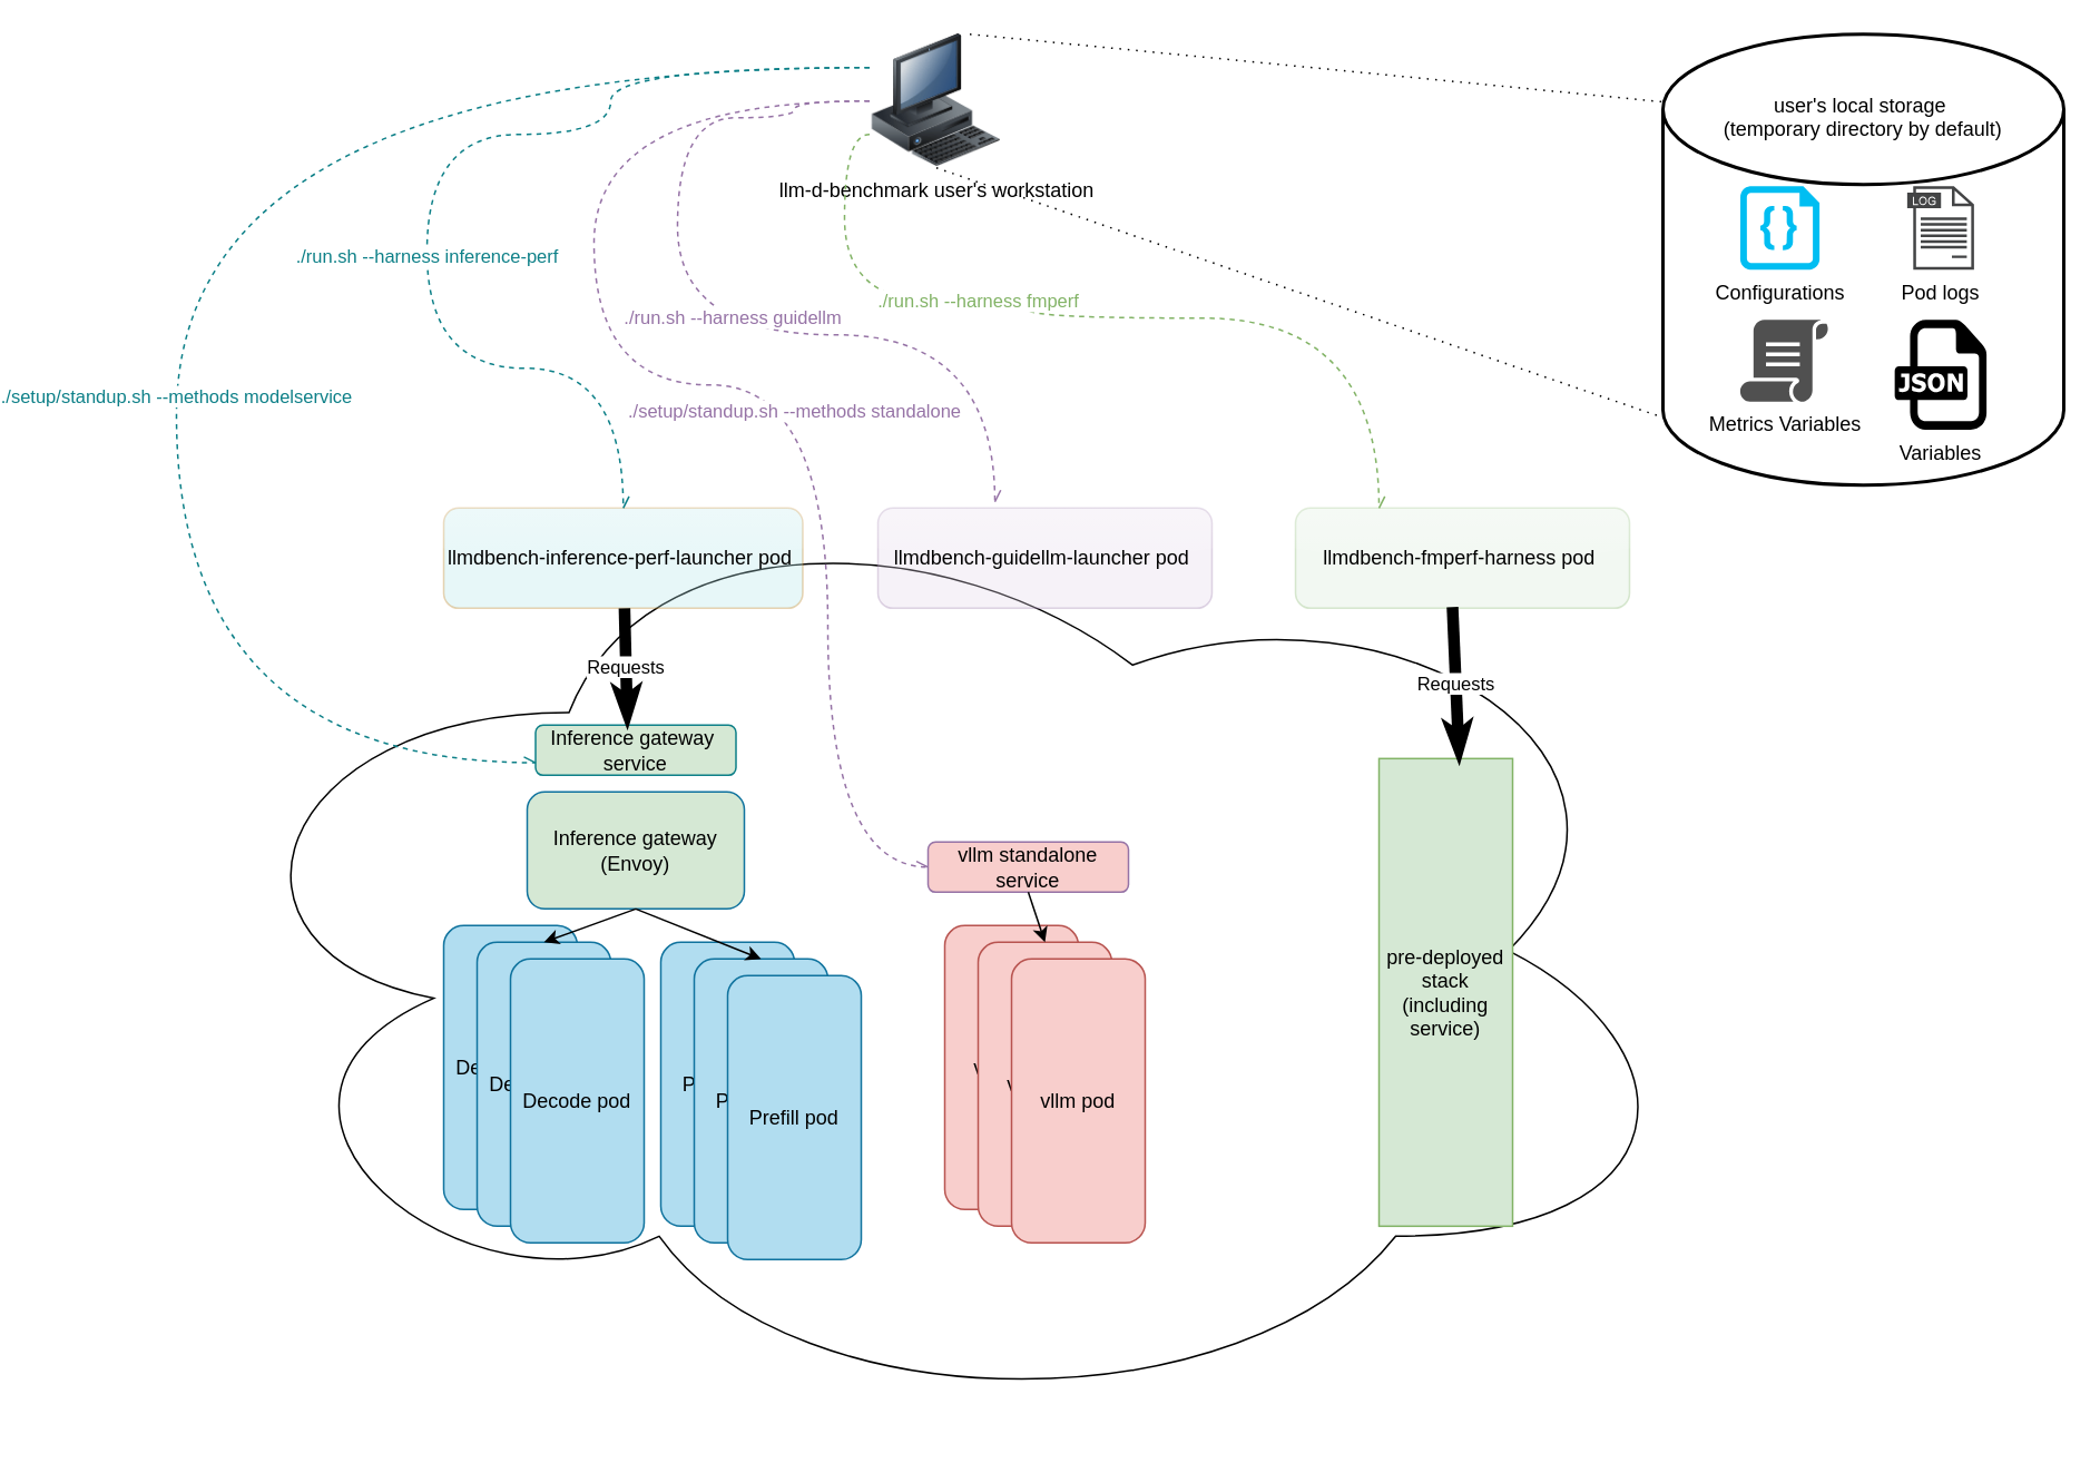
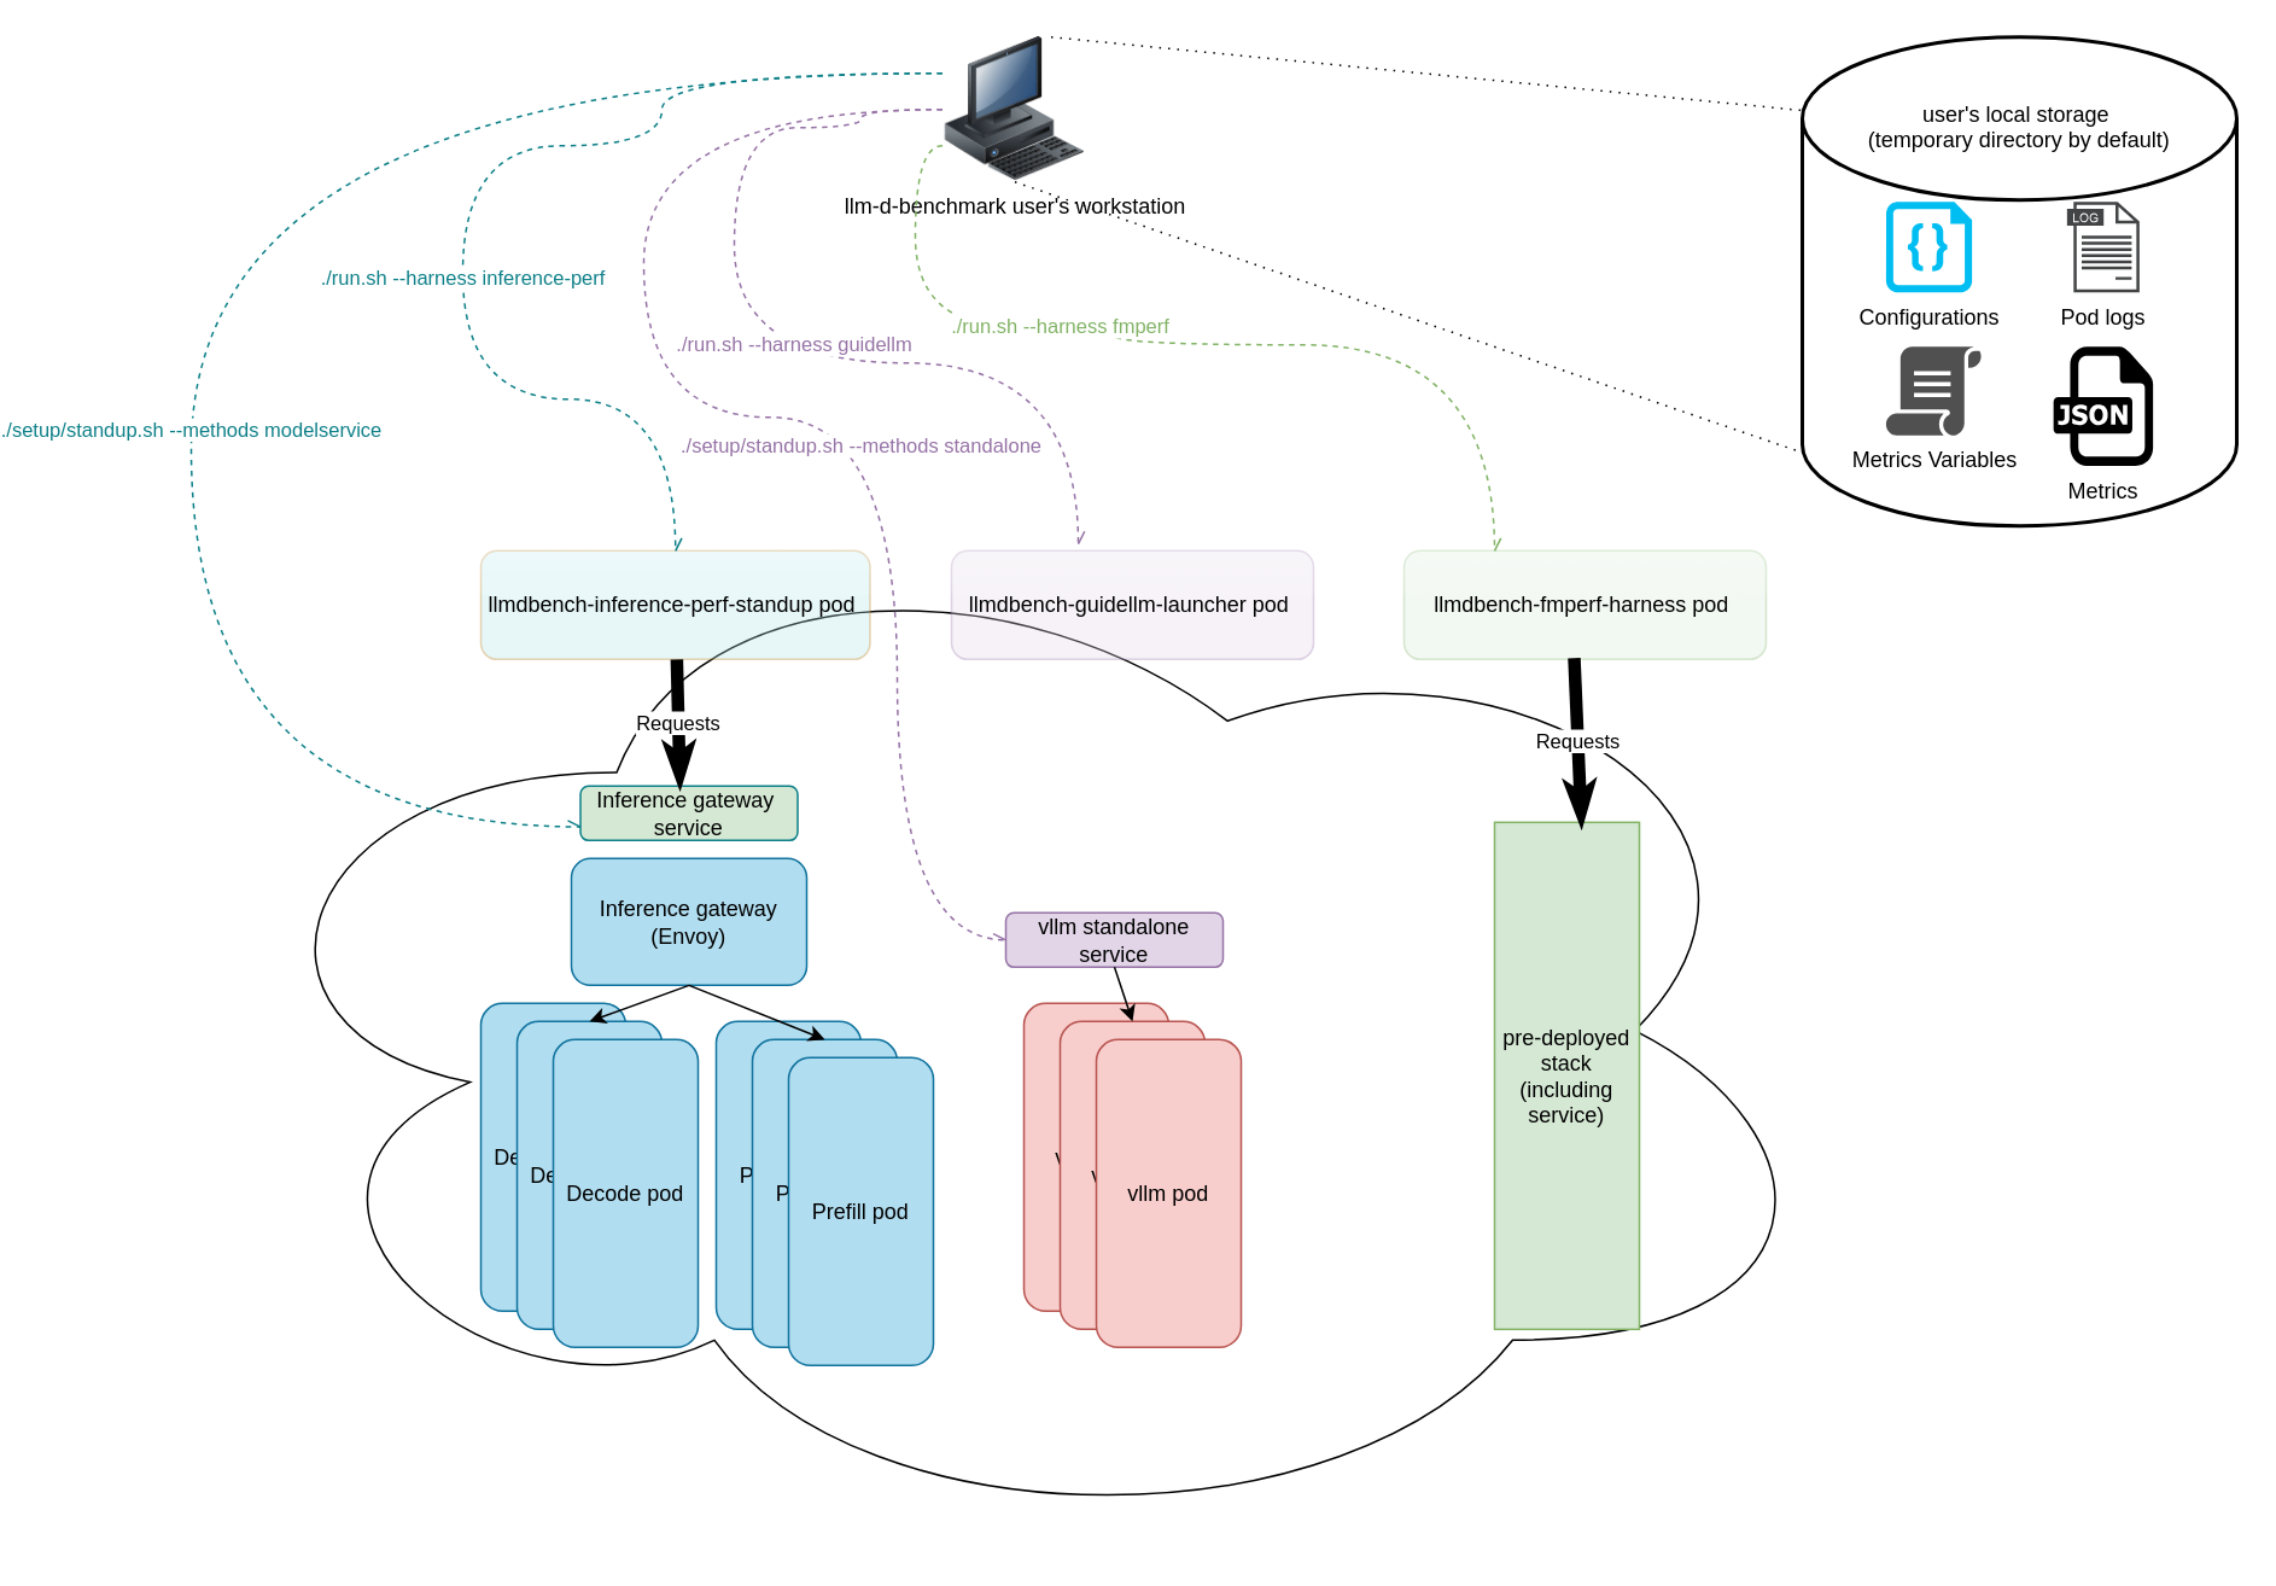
  <mxCell id="0" />
  <mxCell id="1" parent="0" />
  <mxCell id="2" value="llm-d-benchmark user's workstation" style="image;html=1;image=img/lib/clip_art/computers/Workstation_128x128.png" vertex="1" parent="1"><mxGeometry x="435" y="20" width="80" height="80" as="geometry" /></mxCell>
  <mxCell id="3" value="&lt;div&gt;&lt;br&gt;&lt;/div&gt;&lt;div&gt;&lt;br&gt;&lt;/div&gt;user's local storage&amp;nbsp;&lt;div&gt;(temporary directory by default)&lt;/div&gt;" style="strokeWidth=2;html=1;shape=mxgraph.flowchart.database;whiteSpace=wrap;verticalAlign=top;" vertex="1" parent="1"><mxGeometry x="910" y="20" width="240" height="270" as="geometry" /></mxCell>
  <mxCell id="4" value="" style="endArrow=none;dashed=1;html=1;rounded=0;entryX=0;entryY=0.85;entryDx=0;entryDy=0;entryPerimeter=0;exitX=0.5;exitY=1;exitDx=0;exitDy=0;dashPattern=1 4;" edge="1" parent="1" source="2" target="3"><mxGeometry width="50" height="50" relative="1" as="geometry"><mxPoint x="730" y="190" as="sourcePoint" /><mxPoint x="780" y="140" as="targetPoint" /></mxGeometry></mxCell>
  <mxCell id="5" value="" style="endArrow=none;dashed=1;html=1;rounded=0;entryX=0;entryY=0.15;entryDx=0;entryDy=0;entryPerimeter=0;exitX=0.75;exitY=0;exitDx=0;exitDy=0;dashPattern=1 4;" edge="1" parent="1" source="2" target="3"><mxGeometry width="50" height="50" relative="1" as="geometry"><mxPoint x="700" y="40" as="sourcePoint" /><mxPoint x="810" y="488" as="targetPoint" /></mxGeometry></mxCell>
  <mxCell id="6" value="" style="ellipse;shape=cloud;whiteSpace=wrap;html=1;" vertex="1" parent="1"><mxGeometry x="30" y="283.72" width="900" height="570" as="geometry" /></mxCell>
- <mxCell id="7" value="Inference gateway&lt;br&gt;(Envoy)" style="rounded=1;whiteSpace=wrap;html=1;fillColor=#d5e8d4;strokeColor=#10739e;" vertex="1" parent="1"><mxGeometry x="230" y="473.72" width="130" height="70" as="geometry" /></mxCell>
+ <mxCell id="7" value="Inference gateway&lt;br&gt;(Envoy)" style="rounded=1;whiteSpace=wrap;html=1;fillColor=#b1ddf0;strokeColor=#10739e;" vertex="1" parent="1"><mxGeometry x="230" y="473.72" width="130" height="70" as="geometry" /></mxCell>
  <mxCell id="8" value="Decode pod" style="rounded=1;whiteSpace=wrap;html=1;fillColor=#b1ddf0;strokeColor=#10739e;" vertex="1" parent="1"><mxGeometry x="180" y="553.72" width="80" height="170" as="geometry" /></mxCell>
  <mxCell id="9" value="Decode pod" style="rounded=1;whiteSpace=wrap;html=1;fillColor=#b1ddf0;strokeColor=#10739e;" vertex="1" parent="1"><mxGeometry x="200" y="563.72" width="80" height="170" as="geometry" /></mxCell>
  <mxCell id="10" value="Decode pod" style="rounded=1;whiteSpace=wrap;html=1;fillColor=#b1ddf0;strokeColor=#10739e;" vertex="1" parent="1"><mxGeometry x="220" y="573.72" width="80" height="170" as="geometry" /></mxCell>
  <mxCell id="11" value="Prefill pod" style="rounded=1;whiteSpace=wrap;html=1;fillColor=#b1ddf0;strokeColor=#10739e;" vertex="1" parent="1"><mxGeometry x="310" y="563.72" width="80" height="170" as="geometry" /></mxCell>
  <mxCell id="12" value="Prefill pod" style="rounded=1;whiteSpace=wrap;html=1;fillColor=#b1ddf0;strokeColor=#10739e;" vertex="1" parent="1"><mxGeometry y="573.72" width="80" height="170" as="geometry" x="330" /></mxCell>
  <mxCell id="13" value="Prefill pod" style="rounded=1;whiteSpace=wrap;html=1;fillColor=#b1ddf0;strokeColor=#10739e;" vertex="1" parent="1"><mxGeometry x="350" y="583.72" width="80" height="170" as="geometry" /></mxCell>
  <mxCell id="14" value="" style="endArrow=classic;html=1;rounded=0;endSize=6;strokeWidth=1;jumpSize=0;strokeColor=default;curved=0;startSize=6;jumpStyle=arc;targetPerimeterSpacing=0;exitX=0.5;exitY=1;exitDx=0;exitDy=0;entryX=0.5;entryY=0;entryDx=0;entryDy=0;" edge="1" parent="1" source="7" target="9"><mxGeometry width="50" height="50" relative="1" as="geometry"><mxPoint x="150" y="698.72" as="sourcePoint" /><mxPoint x="50" y="983.72" as="targetPoint" /></mxGeometry></mxCell>
  <mxCell id="15" value="" style="endArrow=classic;html=1;rounded=0;endSize=6;strokeWidth=1;jumpSize=0;strokeColor=default;curved=0;startSize=6;jumpStyle=arc;targetPerimeterSpacing=0;exitX=0.5;exitY=1;exitDx=0;exitDy=0;entryX=0.5;entryY=0;entryDx=0;entryDy=0;" edge="1" parent="1" source="7" target="12"><mxGeometry width="50" height="50" relative="1" as="geometry"><mxPoint x="325" y="603.72" as="sourcePoint" /><mxPoint x="270" y="623.72" as="targetPoint" /></mxGeometry></mxCell>
  <mxCell id="16" value="vllm pod" style="rounded=1;whiteSpace=wrap;html=1;fillColor=#f8cecc;strokeColor=#b85450;" vertex="1" parent="1"><mxGeometry x="480" y="553.72" width="80" height="170" as="geometry" /></mxCell>
  <mxCell id="17" value="vllm pod" style="rounded=1;whiteSpace=wrap;html=1;fillColor=#f8cecc;strokeColor=#b85450;" vertex="1" parent="1"><mxGeometry x="500" y="563.72" width="80" height="170" as="geometry" /></mxCell>
  <mxCell id="18" value="vllm pod" style="rounded=1;whiteSpace=wrap;html=1;fillColor=#f8cecc;strokeColor=#b85450;glass=0;" vertex="1" parent="1"><mxGeometry x="520" y="573.72" width="80" height="170" as="geometry" /></mxCell>
  <mxCell id="19" value="Inference gateway&amp;nbsp;&lt;br&gt;service" style="rounded=1;whiteSpace=wrap;html=1;fillColor=#d5e8d4;strokeColor=#0e8088;" vertex="1" parent="1"><mxGeometry x="235" y="433.72" width="120" height="30" as="geometry" /></mxCell>
- <mxCell id="20" value="vllm standalone service" style="rounded=1;whiteSpace=wrap;html=1;fillColor=#f8cecc;strokeColor=#9673a6;" vertex="1" parent="1"><mxGeometry x="470" y="503.72" width="120" height="30" as="geometry" /></mxCell>
+ <mxCell id="20" value="vllm standalone service" style="rounded=1;whiteSpace=wrap;html=1;fillColor=#e1d5e7;strokeColor=#9673a6;" vertex="1" parent="1"><mxGeometry x="470" y="503.72" width="120" height="30" as="geometry" /></mxCell>
  <mxCell id="21" value="" style="endArrow=classic;html=1;rounded=0;endSize=6;strokeWidth=1;jumpSize=0;strokeColor=default;curved=0;startSize=6;jumpStyle=arc;targetPerimeterSpacing=0;exitX=0.5;exitY=1;exitDx=0;exitDy=0;entryX=0.5;entryY=0;entryDx=0;entryDy=0;" edge="1" parent="1" source="20" target="17"><mxGeometry width="50" height="50" relative="1" as="geometry"><mxPoint x="590" y="543.72" as="sourcePoint" /><mxPoint x="665" y="573.72" as="targetPoint" /></mxGeometry></mxCell>
  <mxCell id="22" value="pre-deployed stack (including service)" style="rounded=0;whiteSpace=wrap;html=1;fillColor=#d5e8d4;strokeColor=#82b366;glass=0;" vertex="1" parent="1"><mxGeometry x="740" y="453.72" width="80" height="280" as="geometry" /></mxCell>
- <mxCell id="23" value="llmdbench-inference-perf-launcher pod&amp;nbsp;" style="rounded=1;whiteSpace=wrap;html=1;fillColor=light-dark(#b0e3e6, #9a5800);strokeColor=#BD7000;glass=1;fontColor=#000000;opacity=30;" vertex="1" parent="1"><mxGeometry x="180" y="303.72" width="215" height="60" as="geometry" /></mxCell>
+ <mxCell id="23" value="llmdbench-inference-perf-standup pod&amp;nbsp;" style="rounded=1;whiteSpace=wrap;html=1;fillColor=light-dark(#b0e3e6, #9a5800);strokeColor=#BD7000;glass=1;fontColor=#000000;opacity=30;" vertex="1" parent="1"><mxGeometry x="180" y="303.72" width="215" height="60" as="geometry" /></mxCell>
  <mxCell id="24" value="Requests" style="endArrow=classicThin;html=1;rounded=0;endSize=2;strokeWidth=7;jumpSize=0;strokeColor=default;curved=0;startSize=2;jumpStyle=arc;targetPerimeterSpacing=0;endFill=1;" edge="1" parent="1" source="23"><mxGeometry width="50" height="50" relative="1" as="geometry"><mxPoint x="290" y="353.72" as="sourcePoint" /><mxPoint x="290" y="433.72" as="targetPoint" /></mxGeometry></mxCell>
  <mxCell id="25" value="llmdbench-guidellm-launcher pod&amp;nbsp;" style="rounded=1;whiteSpace=wrap;html=1;fillColor=#e1d5e7;strokeColor=#9673a6;glass=1;opacity=30;" vertex="1" parent="1"><mxGeometry x="440" y="303.72" width="200" height="60" as="geometry" /></mxCell>
  <mxCell id="26" value="llmdbench-fmperf-harness pod&amp;nbsp;" style="rounded=1;whiteSpace=wrap;html=1;fillColor=#d5e8d4;strokeColor=#82b366;glass=1;opacity=30;" vertex="1" parent="1"><mxGeometry x="690" y="303.72" width="200" height="60" as="geometry" /></mxCell>
  <mxCell id="27" value="Requests" style="endArrow=classicThin;html=1;rounded=0;endSize=2;strokeWidth=7;jumpSize=0;strokeColor=default;curved=0;startSize=2;jumpStyle=arc;targetPerimeterSpacing=0;endFill=1;exitX=0.47;exitY=0.988;exitDx=0;exitDy=0;entryX=0.6;entryY=0.005;entryDx=0;entryDy=0;exitPerimeter=0;entryPerimeter=0;" edge="1" parent="1" source="26" target="22"><mxGeometry width="50" height="50" relative="1" as="geometry"><mxPoint x="620" y="480" as="sourcePoint" /><mxPoint x="610" y="620" as="targetPoint" /></mxGeometry></mxCell>
  <mxCell id="28" value="Pod logs" style="sketch=0;pointerEvents=1;shadow=0;dashed=0;html=1;strokeColor=none;fillColor=#434445;aspect=fixed;labelPosition=center;verticalLabelPosition=bottom;verticalAlign=top;align=center;outlineConnect=0;shape=mxgraph.vvd.log_files;" vertex="1" parent="1"><mxGeometry x="1056.25" y="111" width="40" height="50" as="geometry" /></mxCell>
  <mxCell id="29" value="Configurations" style="verticalLabelPosition=bottom;html=1;verticalAlign=top;align=center;strokeColor=none;fillColor=#00BEF2;shape=mxgraph.azure.code_file;pointerEvents=1;" vertex="1" parent="1"><mxGeometry x="956.25" y="111" width="47.5" height="50" as="geometry" /></mxCell>
- <mxCell id="30" value="Variables" style="dashed=0;outlineConnect=0;html=1;align=center;labelPosition=center;verticalLabelPosition=bottom;verticalAlign=top;shape=mxgraph.weblogos.json" vertex="1" parent="1"><mxGeometry x="1048.75" y="191" width="55" height="65.8" as="geometry" /></mxCell>
+ <mxCell id="30" value="Metrics" style="dashed=0;outlineConnect=0;html=1;align=center;labelPosition=center;verticalLabelPosition=bottom;verticalAlign=top;shape=mxgraph.weblogos.json" vertex="1" parent="1"><mxGeometry x="1048.75" y="191" width="55" height="65.8" as="geometry" /></mxCell>
  <mxCell id="31" value="Metrics Variables" style="sketch=0;pointerEvents=1;shadow=0;dashed=0;html=1;strokeColor=none;fillColor=#505050;labelPosition=center;verticalLabelPosition=bottom;verticalAlign=top;outlineConnect=0;align=center;shape=mxgraph.office.concepts.script;" vertex="1" parent="1"><mxGeometry x="956.25" y="191" width="53" height="49" as="geometry" /></mxCell>
  <mxCell id="32" value="./setup/standup.sh --methods modelservice" style="edgeStyle=orthogonalEdgeStyle;rounded=0;orthogonalLoop=1;jettySize=auto;html=1;exitX=0;exitY=0.25;exitDx=0;exitDy=0;entryX=0;entryY=0.75;entryDx=0;entryDy=0;curved=1;endArrow=openAsync;endFill=0;dashed=1;strokeColor=#0E8088;fontColor=#0E8088;" edge="1" parent="1" source="2" target="19"><mxGeometry x="0.17" relative="1" as="geometry"><Array as="points"><mxPoint x="20" y="40" /><mxPoint x="20" y="456" /></Array><mxPoint as="offset" /></mxGeometry></mxCell>
  <mxCell id="33" value="./run.sh --harness inference-perf" style="edgeStyle=orthogonalEdgeStyle;rounded=0;orthogonalLoop=1;jettySize=auto;html=1;exitX=0;exitY=0.25;exitDx=0;exitDy=0;entryX=0.5;entryY=0;entryDx=0;entryDy=0;curved=1;endArrow=openAsync;endFill=0;dashed=1;strokeColor=#0E8088;fontColor=#0E8088;" edge="1" parent="1" source="2" target="23"><mxGeometry x="0.17" relative="1" as="geometry"><mxPoint x="770" y="220" as="sourcePoint" /><mxPoint x="585" y="596" as="targetPoint" /><Array as="points"><mxPoint x="280" y="40" /><mxPoint x="280" y="80" /><mxPoint x="170" y="80" /><mxPoint x="170" y="220" /><mxPoint x="288" y="220" /></Array><mxPoint as="offset" /></mxGeometry></mxCell>
  <mxCell id="34" value="./setup/standup.sh --methods standalone" style="edgeStyle=orthogonalEdgeStyle;rounded=0;orthogonalLoop=1;jettySize=auto;html=1;entryX=0;entryY=0.5;entryDx=0;entryDy=0;curved=1;endArrow=openAsync;endFill=0;dashed=1;exitX=0;exitY=0.5;exitDx=0;exitDy=0;strokeColor=#9673A6;fontColor=#9673A6;" edge="1" parent="1" source="2" target="20"><mxGeometry x="0.192" y="-20" relative="1" as="geometry"><mxPoint x="420" y="53" as="sourcePoint" /><mxPoint x="485" y="636" as="targetPoint" /><Array as="points"><mxPoint x="270" y="60" /><mxPoint x="270" y="230" /><mxPoint x="410" y="230" /><mxPoint x="410" y="519" /></Array><mxPoint as="offset" /></mxGeometry></mxCell>
  <mxCell id="35" value="./run.sh --harness guidellm" style="edgeStyle=orthogonalEdgeStyle;rounded=0;orthogonalLoop=1;jettySize=auto;html=1;exitX=0;exitY=0.5;exitDx=0;exitDy=0;curved=1;endArrow=openAsync;endFill=0;dashed=1;strokeColor=#9673A6;fontColor=#9673A6;" edge="1" parent="1" source="2"><mxGeometry x="0.057" y="10" relative="1" as="geometry"><mxPoint x="800" y="200" as="sourcePoint" /><mxPoint x="510" y="300" as="targetPoint" /><Array as="points"><mxPoint x="390" y="60" /><mxPoint x="390" y="70" /><mxPoint x="320" y="70" /><mxPoint x="320" y="200" /><mxPoint x="510" y="200" /></Array><mxPoint as="offset" /></mxGeometry></mxCell>
  <mxCell id="36" value="./run.sh --harness fmperf" style="edgeStyle=orthogonalEdgeStyle;rounded=0;orthogonalLoop=1;jettySize=auto;html=1;exitX=0;exitY=0.75;exitDx=0;exitDy=0;curved=1;endArrow=openAsync;endFill=0;dashed=1;entryX=0.25;entryY=0;entryDx=0;entryDy=0;strokeColor=#82B366;fontColor=#82B366;" edge="1" parent="1" source="2" target="26"><mxGeometry x="-0.301" relative="1" as="geometry"><mxPoint x="560" y="180" as="sourcePoint" /><mxPoint x="650" y="420" as="targetPoint" /><Array as="points"><mxPoint x="420" y="180" /><mxPoint x="530" y="180" /><mxPoint x="530" y="190" /><mxPoint x="740" y="190" /></Array><mxPoint as="offset" /></mxGeometry></mxCell>
